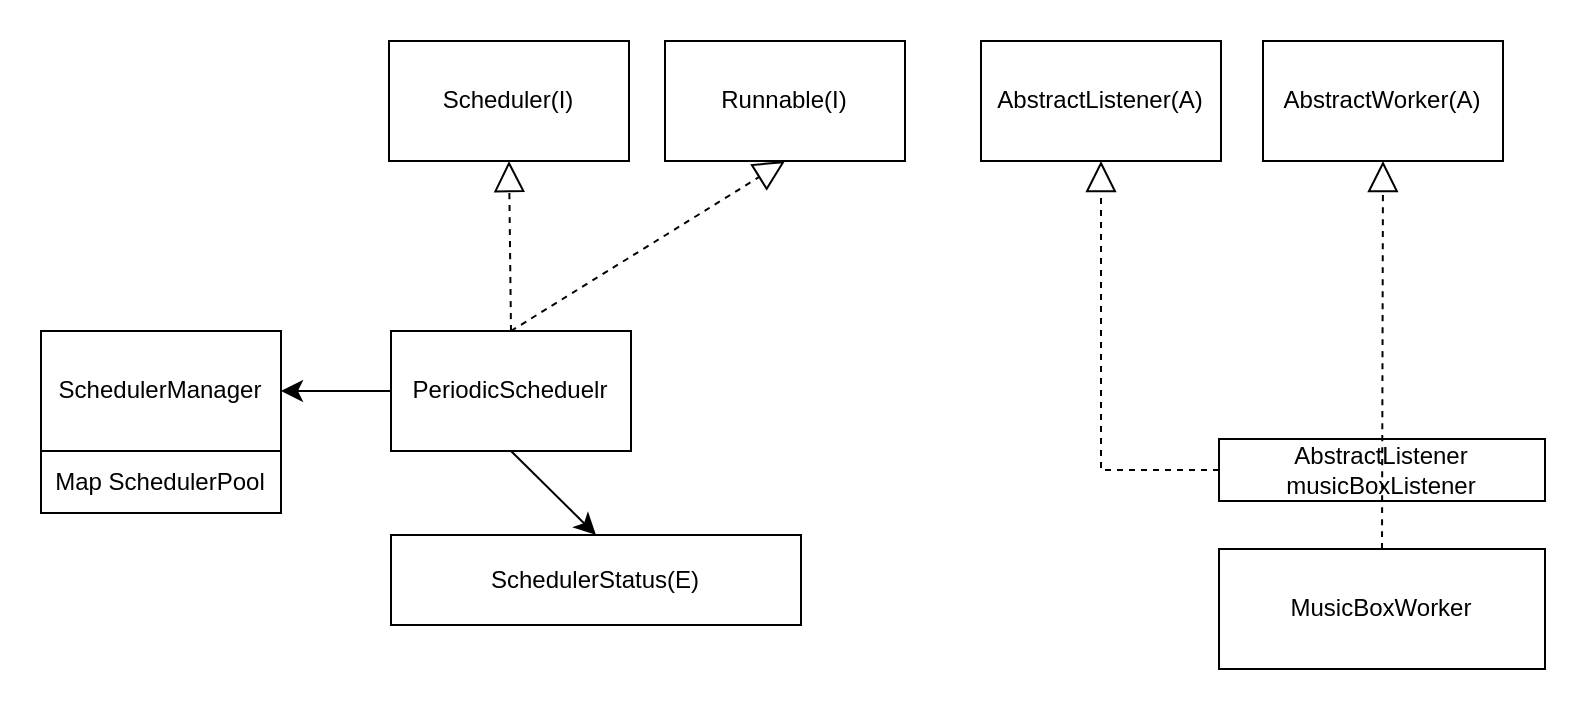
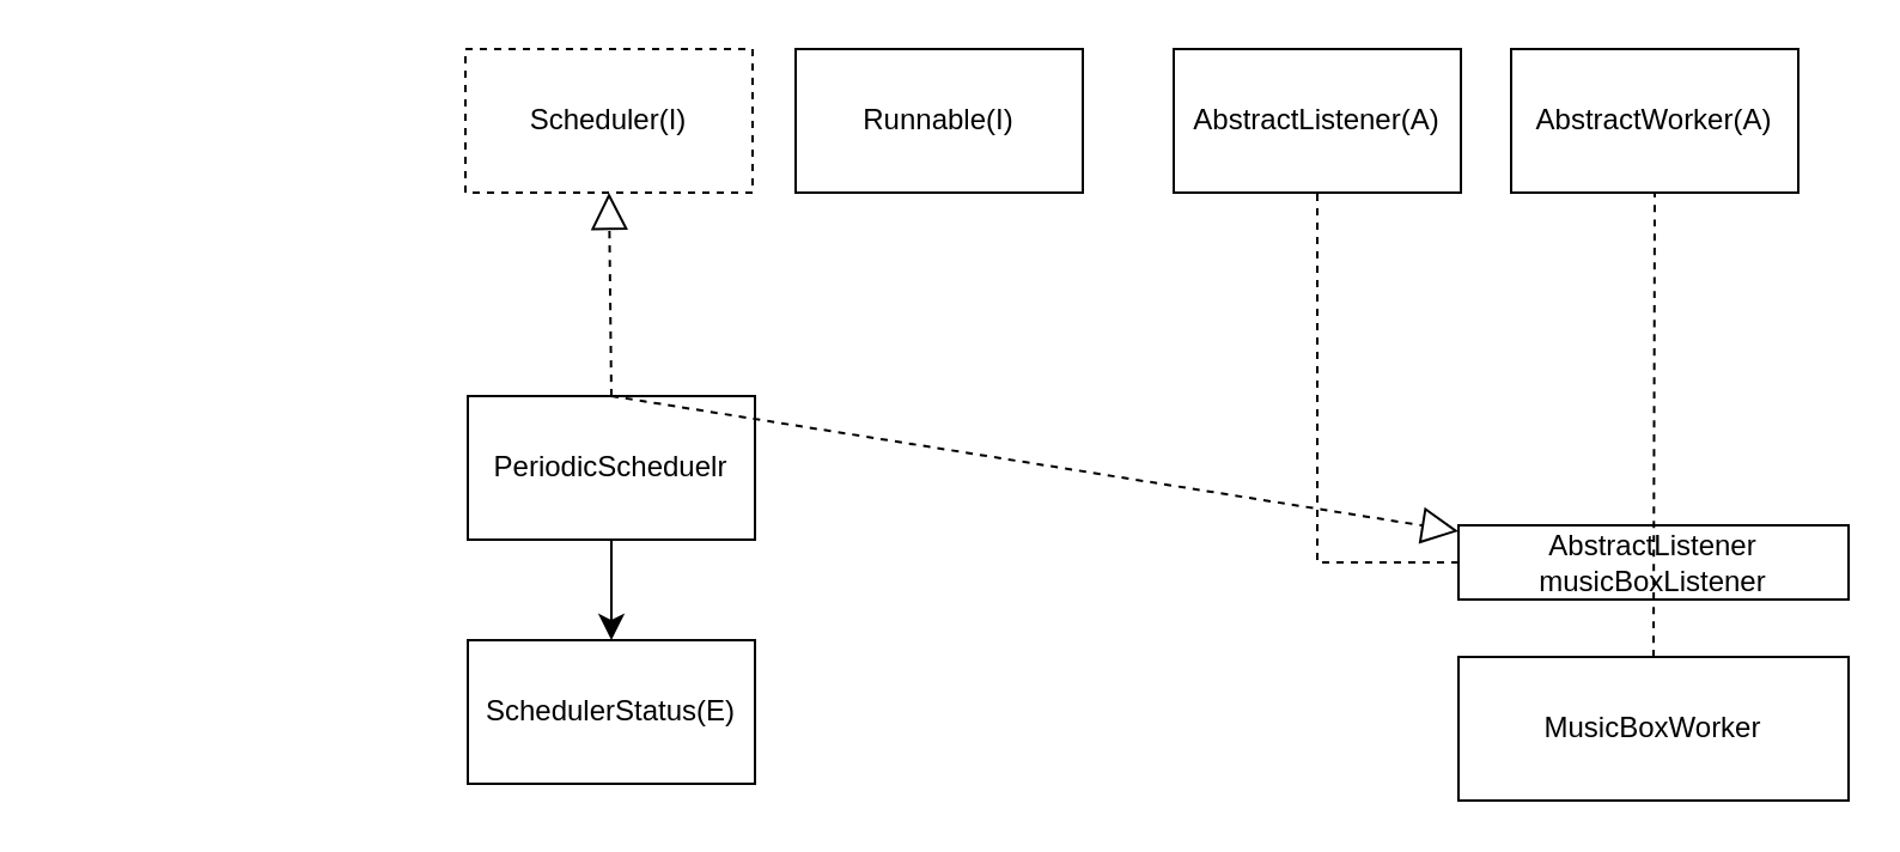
  <mxCell id="0" />
  <mxCell id="1" parent="0" />
  <mxCell id="2" value="AbstractListener(A)" style="rounded=0;whiteSpace=wrap;html=1;" vertex="1" parent="1"><mxGeometry x="490" y="20" width="120" height="60" as="geometry" /></mxCell>
  <mxCell id="3" value="AbstractWorker(A)" style="rounded=0;whiteSpace=wrap;html=1;" vertex="1" parent="1"><mxGeometry x="631" y="20" width="120" height="60" as="geometry" /></mxCell>
  <mxCell id="4" value="MusicBoxWorker" style="rounded=0;whiteSpace=wrap;html=1;" vertex="1" parent="1"><mxGeometry x="609" y="274" width="163" height="60" as="geometry" /></mxCell>
- <mxCell id="5" value="Scheduler(I)" style="rounded=0;whiteSpace=wrap;html=1;" vertex="1" parent="1"><mxGeometry x="194" y="20" width="120" height="60" as="geometry" /></mxCell>
+ <mxCell id="5" value="Scheduler(I)" style="rounded=0;whiteSpace=wrap;html=1;dashed=1;" vertex="1" parent="1"><mxGeometry x="194" y="20" width="120" height="60" as="geometry" /></mxCell>
  <mxCell id="6" value="PeriodicScheduelr" style="rounded=0;whiteSpace=wrap;html=1;" vertex="1" parent="1"><mxGeometry x="195" y="165" width="120" height="60" as="geometry" /></mxCell>
- <mxCell id="7" value="SchedulerManager" style="rounded=0;whiteSpace=wrap;html=1;" vertex="1" parent="1"><mxGeometry x="20" y="165" width="120" height="60" as="geometry" /></mxCell>
- <mxCell id="8" value="SchedulerStatus(E)" style="rounded=0;whiteSpace=wrap;html=1;" vertex="1" parent="1"><mxGeometry x="195" y="267" width="205" height="45" as="geometry" /></mxCell>
+ <mxCell id="8" value="SchedulerStatus(E)" style="rounded=0;whiteSpace=wrap;html=1;" vertex="1" parent="1"><mxGeometry x="195" y="267" width="120" height="60" as="geometry" /></mxCell>
  <mxCell id="9" value="Runnable(I)" style="rounded=0;whiteSpace=wrap;html=1;" vertex="1" parent="1"><mxGeometry x="332" y="20" width="120" height="60" as="geometry" /></mxCell>
- <mxCell id="10" value="" style="endArrow=block;html=1;rounded=0;fontSize=12;curved=1;entryX=0.5;entryY=1;entryDx=0;entryDy=0;exitX=0.5;exitY=0;exitDx=0;exitDy=0;dashed=1;endFill=0;strokeWidth=1;endSize=13;" edge="1" parent="1" source="6" target="9"><mxGeometry width="50" height="50" relative="1" as="geometry"><mxPoint x="380" y="280" as="sourcePoint" /><mxPoint x="430" y="230" as="targetPoint" /></mxGeometry></mxCell>
+ <mxCell id="10" value="" style="endArrow=block;html=1;rounded=0;fontSize=12;curved=1;exitX=0.5;exitY=0;exitDx=0;exitDy=0;dashed=1;endFill=0;strokeWidth=1;endSize=13;" edge="1" parent="1" source="6" target="12"><mxGeometry width="50" height="50" relative="1" as="geometry"><mxPoint x="380" y="280" as="sourcePoint" /><mxPoint x="430" y="230" as="targetPoint" /></mxGeometry></mxCell>
  <mxCell id="11" value="" style="endArrow=block;html=1;rounded=0;fontSize=12;curved=1;entryX=0.5;entryY=1;entryDx=0;entryDy=0;exitX=0.5;exitY=0;exitDx=0;exitDy=0;dashed=1;endFill=0;strokeWidth=1;endSize=13;" edge="1" parent="1" source="6" target="5"><mxGeometry width="50" height="50" relative="1" as="geometry"><mxPoint x="262" y="175" as="sourcePoint" /><mxPoint x="402" y="90" as="targetPoint" /></mxGeometry></mxCell>
  <mxCell id="12" value="AbstractListener musicBoxListener" style="rounded=0;whiteSpace=wrap;html=1;" vertex="1" parent="1"><mxGeometry x="609" y="219" width="163" height="31" as="geometry" /></mxCell>
- <mxCell id="13" value="" style="endArrow=block;html=1;rounded=0;fontSize=12;curved=1;entryX=0.5;entryY=1;entryDx=0;entryDy=0;exitX=0.5;exitY=0;exitDx=0;exitDy=0;dashed=1;endFill=0;strokeWidth=1;endSize=13;" edge="1" parent="1" source="4" target="3"><mxGeometry width="50" height="50" relative="1" as="geometry"><mxPoint x="690" y="167" as="sourcePoint" /><mxPoint x="692" y="82" as="targetPoint" /></mxGeometry></mxCell>
- <mxCell id="14" value="" style="endArrow=block;html=1;rounded=0;fontSize=12;entryX=0.5;entryY=1;entryDx=0;entryDy=0;exitX=0;exitY=0.5;exitDx=0;exitDy=0;dashed=1;endFill=0;strokeWidth=1;endSize=13;edgeStyle=orthogonalEdgeStyle;" edge="1" parent="1" source="12" target="2"><mxGeometry width="50" height="50" relative="1" as="geometry"><mxPoint x="705" y="169" as="sourcePoint" /><mxPoint x="701" y="90" as="targetPoint" /></mxGeometry></mxCell>
- <mxCell id="15" value="Map SchedulerPool" style="rounded=0;whiteSpace=wrap;html=1;" vertex="1" parent="1"><mxGeometry x="20" y="225" width="120" height="31" as="geometry" /></mxCell>
- <mxCell id="16" value="" style="endArrow=classic;html=1;rounded=0;fontSize=12;curved=1;entryX=1;entryY=0.5;entryDx=0;entryDy=0;exitX=0;exitY=0.5;exitDx=0;exitDy=0;endFill=1;strokeWidth=1;endSize=8;" edge="1" parent="1" source="6" target="7"><mxGeometry width="50" height="50" relative="1" as="geometry"><mxPoint x="265" y="175" as="sourcePoint" /><mxPoint x="264" y="90" as="targetPoint" /></mxGeometry></mxCell>
+ <mxCell id="13" value="" style="endArrow=none;html=1;rounded=0;fontSize=12;curved=1;entryX=0.5;entryY=1;entryDx=0;entryDy=0;exitX=0.5;exitY=0;exitDx=0;exitDy=0;dashed=1;endFill=0;strokeWidth=1;endSize=13;" edge="1" parent="1" source="4" target="3"><mxGeometry width="50" height="50" relative="1" as="geometry"><mxPoint x="690" y="167" as="sourcePoint" /><mxPoint x="692" y="82" as="targetPoint" /></mxGeometry></mxCell>
+ <mxCell id="14" value="" style="endArrow=none;html=1;rounded=0;fontSize=12;entryX=0.5;entryY=1;entryDx=0;entryDy=0;exitX=0;exitY=0.5;exitDx=0;exitDy=0;dashed=1;endFill=0;strokeWidth=1;endSize=13;edgeStyle=orthogonalEdgeStyle;" edge="1" parent="1" source="12" target="2"><mxGeometry width="50" height="50" relative="1" as="geometry"><mxPoint x="705" y="169" as="sourcePoint" /><mxPoint x="701" y="90" as="targetPoint" /></mxGeometry></mxCell>
  <mxCell id="17" value="" style="endArrow=classic;html=1;rounded=0;fontSize=12;curved=1;entryX=0.5;entryY=0;entryDx=0;entryDy=0;exitX=0.5;exitY=1;exitDx=0;exitDy=0;endFill=1;strokeWidth=1;endSize=8;" edge="1" parent="1" source="6" target="8"><mxGeometry width="50" height="50" relative="1" as="geometry"><mxPoint x="205" y="205" as="sourcePoint" /><mxPoint x="150" y="204" as="targetPoint" /></mxGeometry></mxCell>
